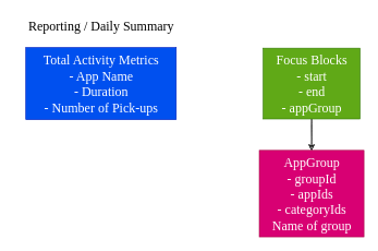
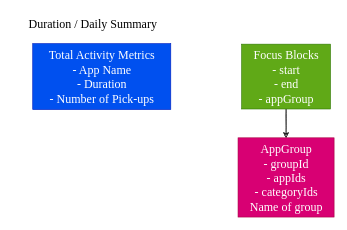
  <mxCell id="0" />
  <mxCell id="1" parent="0" />
- <mxCell id="2" value="Total Activity Metrics&lt;br&gt;- App Name&lt;br&gt;- Duration&lt;br&gt;- Number of Pick-ups" style="text;html=1;align=center;verticalAlign=middle;resizable=0;points=[];autosize=1;strokeColor=#001DBC;fillColor=#0050ef;fontSize=20;fontFamily=Architects Daughter;fontColor=#ffffff;" parent="1" vertex="1"><mxGeometry x="39" y="72" width="230" height="110" as="geometry" /></mxCell>
+ <mxCell id="2" value="Total Activity Metrics&lt;br&gt;- App Name&lt;br&gt;- Duration&lt;br&gt;- Number of Pick-ups" style="text;html=1;align=center;verticalAlign=middle;resizable=0;points=[];autosize=1;strokeColor=#001DBC;fillColor=#0050ef;fontSize=20;fontFamily=Architects Daughter;fontColor=#ffffff;" parent="1" vertex="1"><mxGeometry x="54" y="72" width="230" height="110" as="geometry" /></mxCell>
  <mxCell id="3" value="" style="edgeStyle=orthogonalEdgeStyle;rounded=0;sketch=1;hachureGap=4;jiggle=2;curveFitting=1;orthogonalLoop=1;jettySize=auto;html=1;fontFamily=Architects Daughter;fontSource=https%3A%2F%2Ffonts.googleapis.com%2Fcss%3Ffamily%3DArchitects%2BDaughter;fontSize=16;" parent="1" source="4" target="5" edge="1"><mxGeometry relative="1" as="geometry" /></mxCell>
  <mxCell id="4" value="Focus Blocks&lt;br&gt;- start&lt;br&gt;- end&lt;br&gt;- appGroup" style="text;html=1;align=center;verticalAlign=middle;resizable=0;points=[];autosize=1;strokeColor=#2D7600;fillColor=#60a917;fontSize=20;fontFamily=Architects Daughter;fontColor=#ffffff;" parent="1" vertex="1"><mxGeometry x="402" y="73" width="148" height="108" as="geometry" /></mxCell>
  <mxCell id="5" value="AppGroup&lt;br&gt;- groupId&lt;br&gt;- appIds&lt;br&gt;- categoryIds&lt;br&gt;Name of group" style="text;html=1;align=center;verticalAlign=middle;resizable=0;points=[];autosize=1;strokeColor=#A50040;fillColor=#d80073;fontSize=20;fontFamily=Architects Daughter;fontColor=#ffffff;" parent="1" vertex="1"><mxGeometry x="396" y="229" width="160" height="132" as="geometry" /></mxCell>
- <mxCell id="6" value="Reporting / Daily Summary" style="text;html=1;align=center;verticalAlign=middle;resizable=0;points=[];autosize=1;strokeColor=none;fillColor=none;fontSize=20;fontFamily=Architects Daughter;" parent="1" vertex="1"><mxGeometry x="20" y="20" width="268" height="36" as="geometry" /></mxCell>
+ <mxCell id="6" value="Duration / Daily Summary" style="text;html=1;align=center;verticalAlign=middle;resizable=0;points=[];autosize=1;strokeColor=none;fillColor=none;fontSize=20;fontFamily=Architects Daughter;" parent="1" vertex="1"><mxGeometry x="20" y="20" width="268" height="36" as="geometry" /></mxCell>
